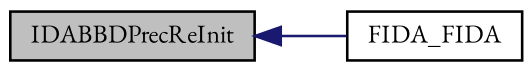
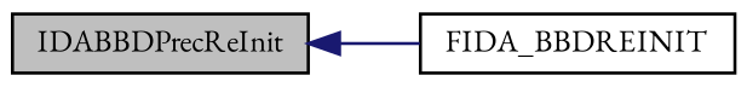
  digraph {
    rankdir=LR
    fontname="EB Garamond"
    node [color=black fontname="EB Garamond" fontsize=10 shape=record style=filled]
    n1 [fillcolor=grey75 fontcolor=black height=0.2 label=IDABBDPrecReInit width=0.4]
-   n2 [fillcolor=white height=0.2 label=FIDA_FIDA width=0.4]
+   n2 [fillcolor=white height=0.2 label=FIDA_BBDREINIT width=0.4]
    n1 -> n2 [color=midnightblue dir=back fontname="EB Garamond" fontsize=10 labelfontname=Helvetica labelfontsize=10 style=solid]
  }
